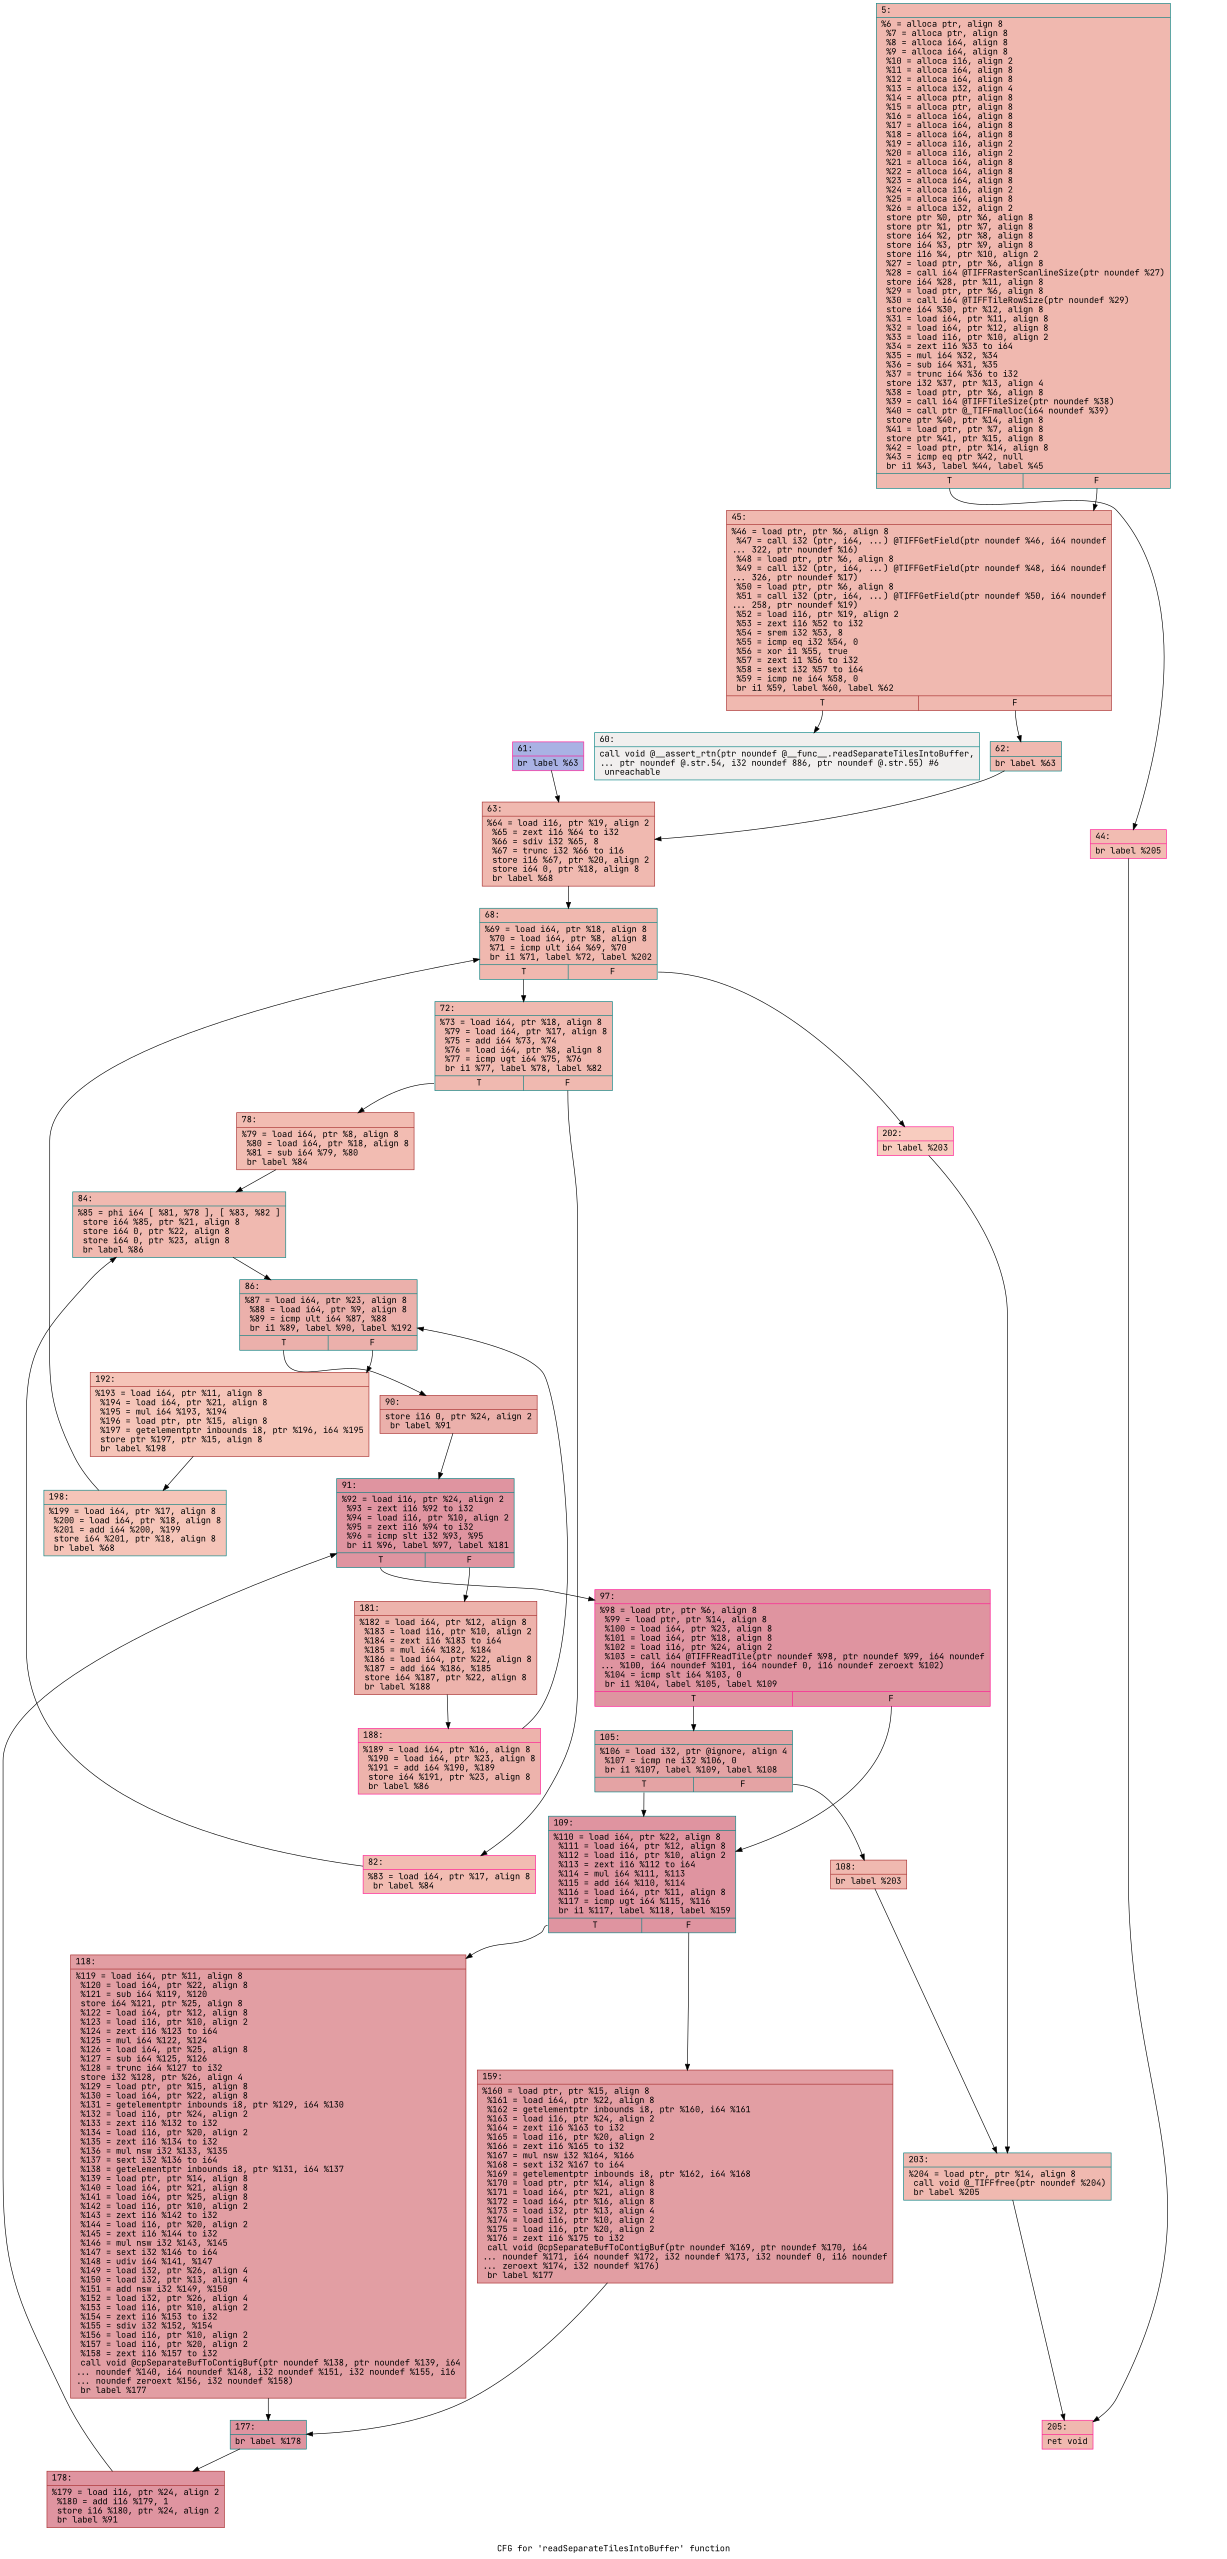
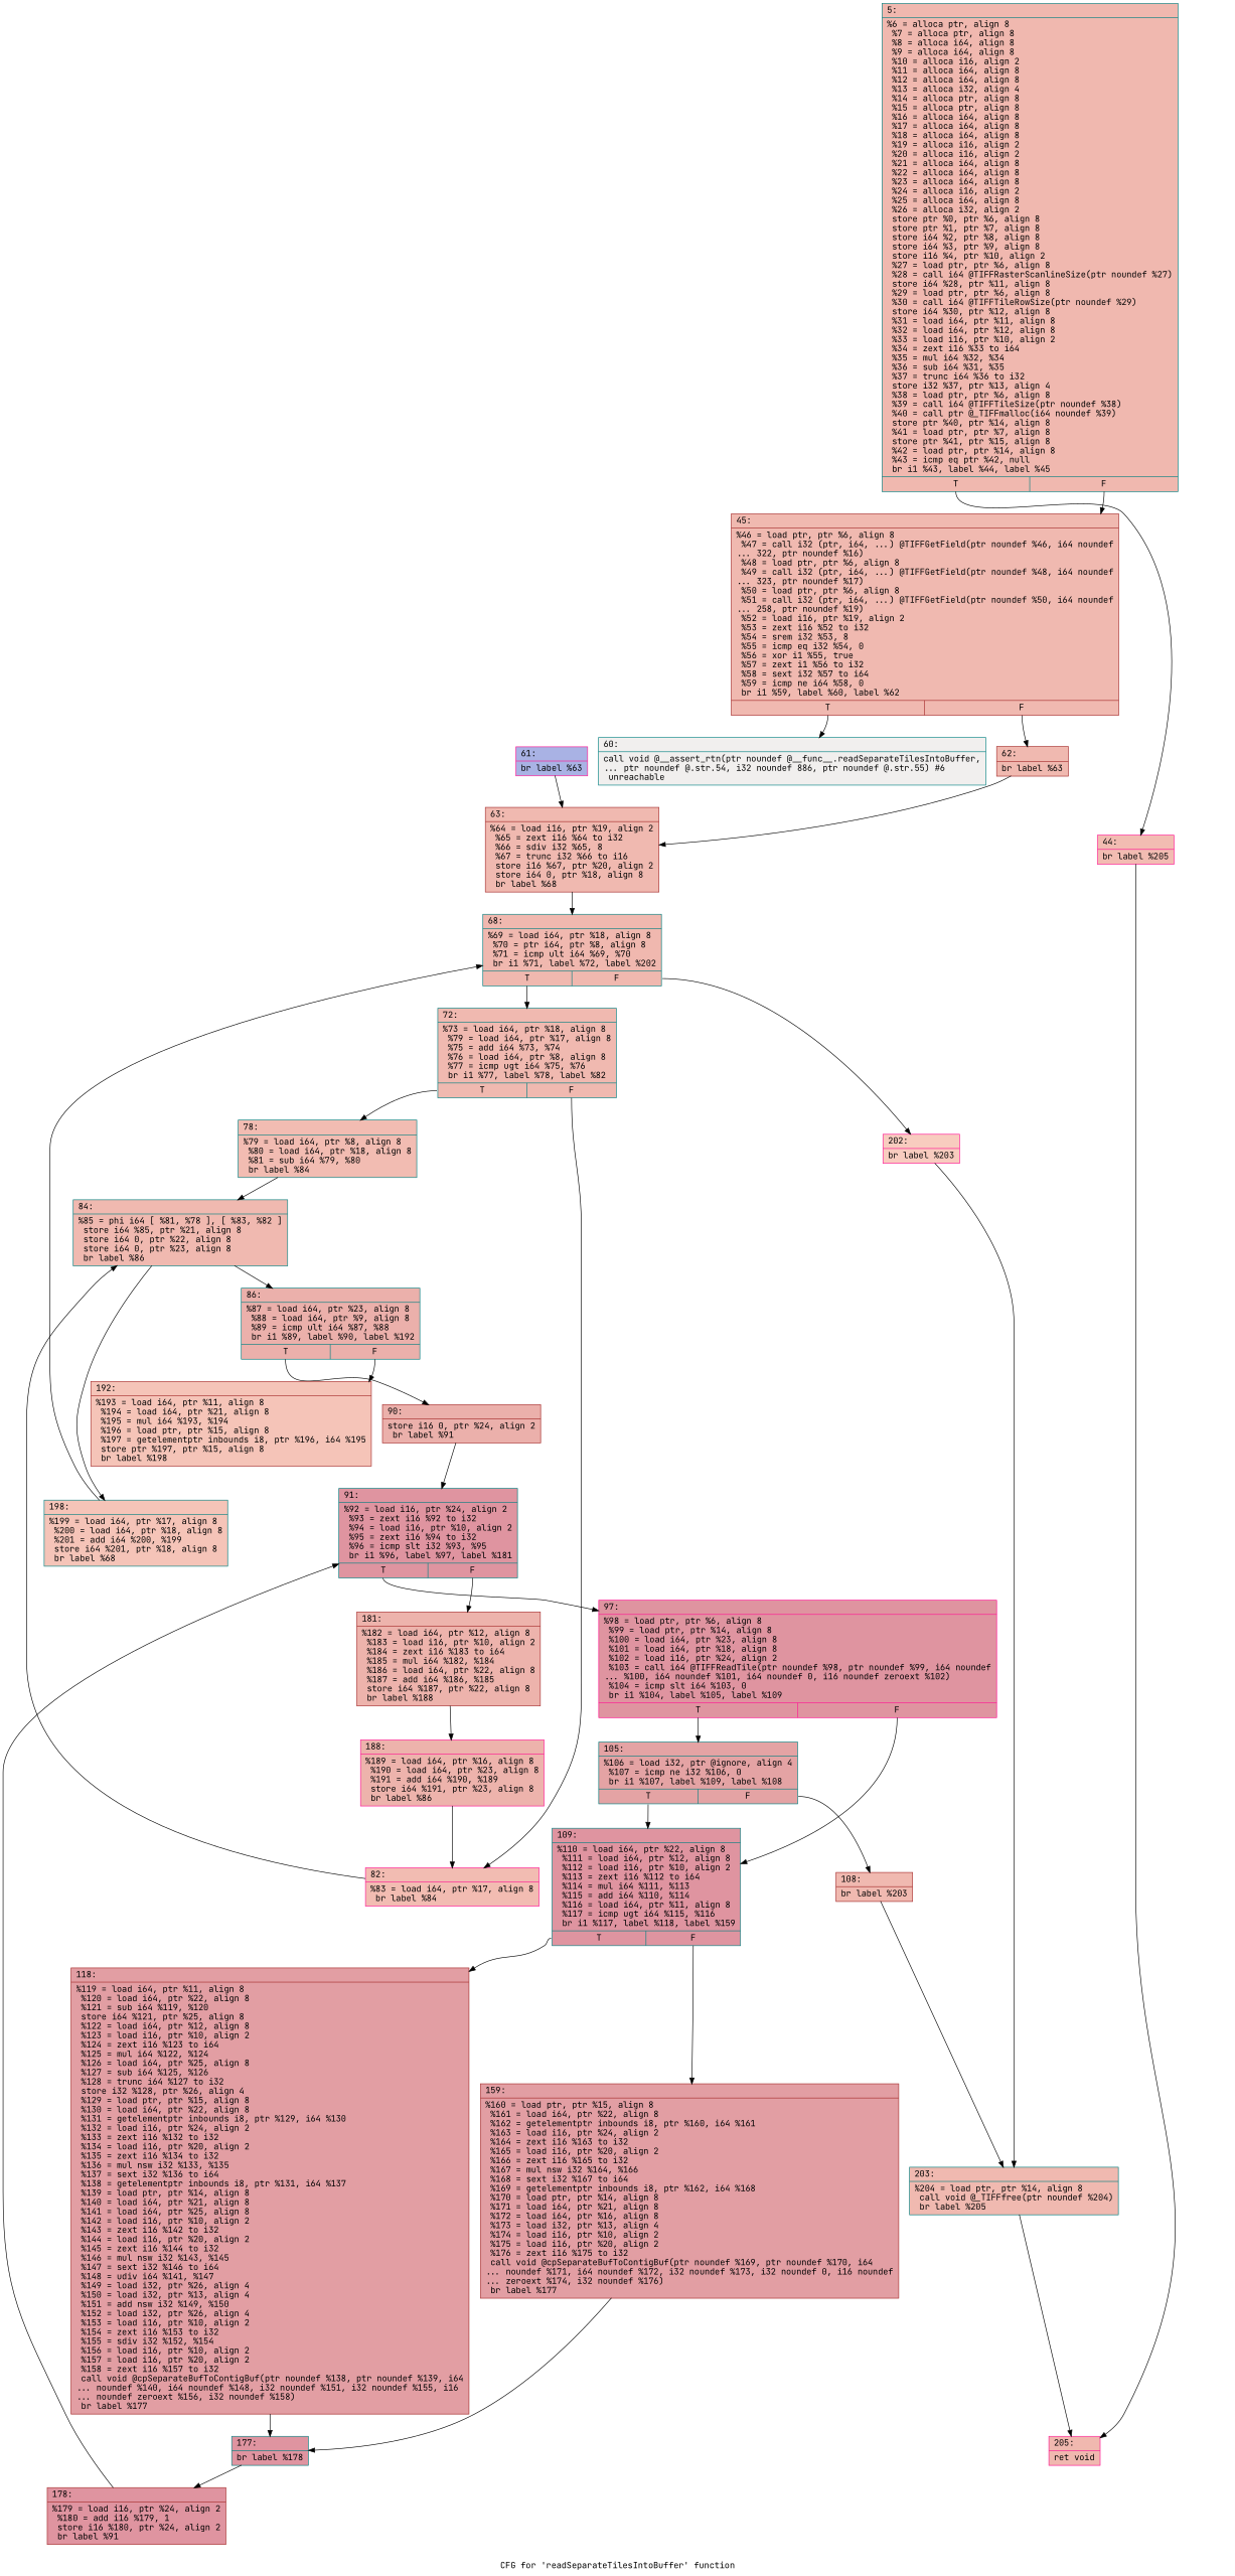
  digraph {
    fontname="JetBrains Mono"
    label="CFG for 'readSeparateTilesIntoBuffer' function"
    node [color=teal fillcolor="#de614d70" fontname="JetBrains Mono" shape=record style=filled]
    edge [fontname="JetBrains Mono"]
    n1 [fillcolor="#dc5d4a70" label="{5:\l|  %6 = alloca ptr, align 8\l  %7 = alloca ptr, align 8\l  %8 = alloca i64, align 8\l  %9 = alloca i64, align 8\l  %10 = alloca i16, align 2\l  %11 = alloca i64, align 8\l  %12 = alloca i64, align 8\l  %13 = alloca i32, align 4\l  %14 = alloca ptr, align 8\l  %15 = alloca ptr, align 8\l  %16 = alloca i64, align 8\l  %17 = alloca i64, align 8\l  %18 = alloca i64, align 8\l  %19 = alloca i16, align 2\l  %20 = alloca i16, align 2\l  %21 = alloca i64, align 8\l  %22 = alloca i64, align 8\l  %23 = alloca i64, align 8\l  %24 = alloca i16, align 2\l  %25 = alloca i64, align 8\l  %26 = alloca i32, align 2\l  store ptr %0, ptr %6, align 8\l  store ptr %1, ptr %7, align 8\l  store i64 %2, ptr %8, align 8\l  store i64 %3, ptr %9, align 8\l  store i16 %4, ptr %10, align 2\l  %27 = load ptr, ptr %6, align 8\l  %28 = call i64 @TIFFRasterScanlineSize(ptr noundef %27)\l  store i64 %28, ptr %11, align 8\l  %29 = load ptr, ptr %6, align 8\l  %30 = call i64 @TIFFTileRowSize(ptr noundef %29)\l  store i64 %30, ptr %12, align 8\l  %31 = load i64, ptr %11, align 8\l  %32 = load i64, ptr %12, align 8\l  %33 = load i16, ptr %10, align 2\l  %34 = zext i16 %33 to i64\l  %35 = mul i64 %32, %34\l  %36 = sub i64 %31, %35\l  %37 = trunc i64 %36 to i32\l  store i32 %37, ptr %13, align 4\l  %38 = load ptr, ptr %6, align 8\l  %39 = call i64 @TIFFTileSize(ptr noundef %38)\l  %40 = call ptr @_TIFFmalloc(i64 noundef %39)\l  store ptr %40, ptr %14, align 8\l  %41 = load ptr, ptr %7, align 8\l  store ptr %41, ptr %15, align 8\l  %42 = load ptr, ptr %14, align 8\l  %43 = icmp eq ptr %42, null\l  br i1 %43, label %44, label %45\l|{<s0>T|<s1>F}}"]
    n2 [color=deeppink fillcolor="#e1675170" label="{44:\l|  br label %205\l}"]
-   n3 [color=brown label="{45:\l|  %46 = load ptr, ptr %6, align 8\l  %47 = call i32 (ptr, i64, ...) @TIFFGetField(ptr noundef %46, i64 noundef\l... 322, ptr noundef %16)\l  %48 = load ptr, ptr %6, align 8\l  %49 = call i32 (ptr, i64, ...) @TIFFGetField(ptr noundef %48, i64 noundef\l... 326, ptr noundef %17)\l  %50 = load ptr, ptr %6, align 8\l  %51 = call i32 (ptr, i64, ...) @TIFFGetField(ptr noundef %50, i64 noundef\l... 258, ptr noundef %19)\l  %52 = load i16, ptr %19, align 2\l  %53 = zext i16 %52 to i32\l  %54 = srem i32 %53, 8\l  %55 = icmp eq i32 %54, 0\l  %56 = xor i1 %55, true\l  %57 = zext i1 %56 to i32\l  %58 = sext i32 %57 to i64\l  %59 = icmp ne i64 %58, 0\l  br i1 %59, label %60, label %62\l|{<s0>T|<s1>F}}"]
+   n3 [color=brown label="{45:\l|  %46 = load ptr, ptr %6, align 8\l  %47 = call i32 (ptr, i64, ...) @TIFFGetField(ptr noundef %46, i64 noundef\l... 322, ptr noundef %16)\l  %48 = load ptr, ptr %6, align 8\l  %49 = call i32 (ptr, i64, ...) @TIFFGetField(ptr noundef %48, i64 noundef\l... 323, ptr noundef %17)\l  %50 = load ptr, ptr %6, align 8\l  %51 = call i32 (ptr, i64, ...) @TIFFGetField(ptr noundef %50, i64 noundef\l... 258, ptr noundef %19)\l  %52 = load i16, ptr %19, align 2\l  %53 = zext i16 %52 to i32\l  %54 = srem i32 %53, 8\l  %55 = icmp eq i32 %54, 0\l  %56 = xor i1 %55, true\l  %57 = zext i1 %56 to i32\l  %58 = sext i32 %57 to i64\l  %59 = icmp ne i64 %58, 0\l  br i1 %59, label %60, label %62\l|{<s0>T|<s1>F}}"]
    n4 [color=deeppink fillcolor="#dc5d4a70" label="{205:\l|  ret void\l}"]
    n5 [fillcolor="#e0dbd870" label="{60:\l|  call void @__assert_rtn(ptr noundef @__func__.readSeparateTilesIntoBuffer,\l... ptr noundef @.str.54, i32 noundef 886, ptr noundef @.str.55) #6\l  unreachable\l}"]
-   n6 [label="{62:\l|  br label %63\l}"]
+   n6 [color=brown label="{62:\l|  br label %63\l}"]
    n7 [color=brown label="{63:\l|  %64 = load i16, ptr %19, align 2\l  %65 = zext i16 %64 to i32\l  %66 = sdiv i32 %65, 8\l  %67 = trunc i32 %66 to i16\l  store i16 %67, ptr %20, align 2\l  store i64 0, ptr %18, align 8\l  br label %68\l}"]
-   n8 [fillcolor="#dc5d4a70" label="{68:\l|  %69 = load i64, ptr %18, align 8\l  %70 = load i64, ptr %8, align 8\l  %71 = icmp ult i64 %69, %70\l  br i1 %71, label %72, label %202\l|{<s0>T|<s1>F}}"]
+   n8 [fillcolor="#dc5d4a70" label="{68:\l|  %69 = load i64, ptr %18, align 8\l  %70 = ptr i64, ptr %8, align 8\l  %71 = icmp ult i64 %69, %70\l  br i1 %71, label %72, label %202\l|{<s0>T|<s1>F}}"]
    n9 [color=deeppink fillcolor="#3d50c370" label="{61:\l|  br label %63\l}"]
    n10 [label="{72:\l|  %73 = load i64, ptr %18, align 8\l  %79 = load i64, ptr %17, align 8\l  %75 = add i64 %73, %74\l  %76 = load i64, ptr %8, align 8\l  %77 = icmp ugt i64 %75, %76\l  br i1 %77, label %78, label %82\l|{<s0>T|<s1>F}}"]
    n11 [color=deeppink fillcolor="#f08b6e70" label="{202:\l|  br label %203\l}"]
-   n12 [color=brown fillcolor="#e1675170" label="{78:\l|  %79 = load i64, ptr %8, align 8\l  %80 = load i64, ptr %18, align 8\l  %81 = sub i64 %79, %80\l  br label %84\l}"]
+   n12 [fillcolor="#e1675170" label="{78:\l|  %79 = load i64, ptr %8, align 8\l  %80 = load i64, ptr %18, align 8\l  %81 = sub i64 %79, %80\l  br label %84\l}"]
    n13 [color=deeppink fillcolor="#e1675170" label="{82:\l|  %83 = load i64, ptr %17, align 8\l  br label %84\l}"]
    n14 [label="{203:\l|  %204 = load ptr, ptr %14, align 8\l  call void @_TIFFfree(ptr noundef %204)\l  br label %205\l}"]
    n15 [label="{84:\l|  %85 = phi i64 [ %81, %78 ], [ %83, %82 ]\l  store i64 %85, ptr %21, align 8\l  store i64 0, ptr %22, align 8\l  store i64 0, ptr %23, align 8\l  br label %86\l}"]
    n16 [fillcolor="#d24b4070" label="{86:\l|  %87 = load i64, ptr %23, align 8\l  %88 = load i64, ptr %9, align 8\l  %89 = icmp ult i64 %87, %88\l  br i1 %89, label %90, label %192\l|{<s0>T|<s1>F}}"]
    n17 [color=brown fillcolor="#d24b4070" label="{90:\l|  store i16 0, ptr %24, align 2\l  br label %91\l}"]
    n18 [color=brown fillcolor="#e97a5f70" label="{192:\l|  %193 = load i64, ptr %11, align 8\l  %194 = load i64, ptr %21, align 8\l  %195 = mul i64 %193, %194\l  %196 = load ptr, ptr %15, align 8\l  %197 = getelementptr inbounds i8, ptr %196, i64 %195\l  store ptr %197, ptr %15, align 8\l  br label %198\l}"]
    n19 [fillcolor="#b70d2870" label="{91:\l|  %92 = load i16, ptr %24, align 2\l  %93 = zext i16 %92 to i32\l  %94 = load i16, ptr %10, align 2\l  %95 = zext i16 %94 to i32\l  %96 = icmp slt i32 %93, %95\l  br i1 %96, label %97, label %181\l|{<s0>T|<s1>F}}"]
    n20 [fillcolor="#e97a5f70" label="{198:\l|  %199 = load i64, ptr %17, align 8\l  %200 = load i64, ptr %18, align 8\l  %201 = add i64 %200, %199\l  store i64 %201, ptr %18, align 8\l  br label %68\l}"]
    n21 [color=deeppink fillcolor="#b70d2870" label="{97:\l|  %98 = load ptr, ptr %6, align 8\l  %99 = load ptr, ptr %14, align 8\l  %100 = load i64, ptr %23, align 8\l  %101 = load i64, ptr %18, align 8\l  %102 = load i16, ptr %24, align 2\l  %103 = call i64 @TIFFReadTile(ptr noundef %98, ptr noundef %99, i64 noundef\l... %100, i64 noundef %101, i64 noundef 0, i16 noundef zeroext %102)\l  %104 = icmp slt i64 %103, 0\l  br i1 %104, label %105, label %109\l|{<s0>T|<s1>F}}"]
    n22 [color=brown fillcolor="#d6524470" label="{181:\l|  %182 = load i64, ptr %12, align 8\l  %183 = load i16, ptr %10, align 2\l  %184 = zext i16 %183 to i64\l  %185 = mul i64 %182, %184\l  %186 = load i64, ptr %22, align 8\l  %187 = add i64 %186, %185\l  store i64 %187, ptr %22, align 8\l  br label %188\l}"]
    n23 [fillcolor="#c32e3170" label="{105:\l|  %106 = load i32, ptr @ignore, align 4\l  %107 = icmp ne i32 %106, 0\l  br i1 %107, label %109, label %108\l|{<s0>T|<s1>F}}"]
    n24 [fillcolor="#b70d2870" label="{109:\l|  %110 = load i64, ptr %22, align 8\l  %111 = load i64, ptr %12, align 8\l  %112 = load i16, ptr %10, align 2\l  %113 = zext i16 %112 to i64\l  %114 = mul i64 %111, %113\l  %115 = add i64 %110, %114\l  %116 = load i64, ptr %11, align 8\l  %117 = icmp ugt i64 %115, %116\l  br i1 %117, label %118, label %159\l|{<s0>T|<s1>F}}"]
    n25 [color=deeppink fillcolor="#d6524470" label="{188:\l|  %189 = load i64, ptr %16, align 8\l  %190 = load i64, ptr %23, align 8\l  %191 = add i64 %190, %189\l  store i64 %191, ptr %23, align 8\l  br label %86\l}"]
    n26 [color=brown label="{108:\l|  br label %203\l}"]
    n27 [color=brown fillcolor="#be242e70" label="{118:\l|  %119 = load i64, ptr %11, align 8\l  %120 = load i64, ptr %22, align 8\l  %121 = sub i64 %119, %120\l  store i64 %121, ptr %25, align 8\l  %122 = load i64, ptr %12, align 8\l  %123 = load i16, ptr %10, align 2\l  %124 = zext i16 %123 to i64\l  %125 = mul i64 %122, %124\l  %126 = load i64, ptr %25, align 8\l  %127 = sub i64 %125, %126\l  %128 = trunc i64 %127 to i32\l  store i32 %128, ptr %26, align 4\l  %129 = load ptr, ptr %15, align 8\l  %130 = load i64, ptr %22, align 8\l  %131 = getelementptr inbounds i8, ptr %129, i64 %130\l  %132 = load i16, ptr %24, align 2\l  %133 = zext i16 %132 to i32\l  %134 = load i16, ptr %20, align 2\l  %135 = zext i16 %134 to i32\l  %136 = mul nsw i32 %133, %135\l  %137 = sext i32 %136 to i64\l  %138 = getelementptr inbounds i8, ptr %131, i64 %137\l  %139 = load ptr, ptr %14, align 8\l  %140 = load i64, ptr %21, align 8\l  %141 = load i64, ptr %25, align 8\l  %142 = load i16, ptr %10, align 2\l  %143 = zext i16 %142 to i32\l  %144 = load i16, ptr %20, align 2\l  %145 = zext i16 %144 to i32\l  %146 = mul nsw i32 %143, %145\l  %147 = sext i32 %146 to i64\l  %148 = udiv i64 %141, %147\l  %149 = load i32, ptr %26, align 4\l  %150 = load i32, ptr %13, align 4\l  %151 = add nsw i32 %149, %150\l  %152 = load i32, ptr %26, align 4\l  %153 = load i16, ptr %10, align 2\l  %154 = zext i16 %153 to i32\l  %155 = sdiv i32 %152, %154\l  %156 = load i16, ptr %10, align 2\l  %157 = load i16, ptr %20, align 2\l  %158 = zext i16 %157 to i32\l  call void @cpSeparateBufToContigBuf(ptr noundef %138, ptr noundef %139, i64\l... noundef %140, i64 noundef %148, i32 noundef %151, i32 noundef %155, i16\l... noundef zeroext %156, i32 noundef %158)\l  br label %177\l}"]
    n28 [color=brown fillcolor="#be242e70" label="{159:\l|  %160 = load ptr, ptr %15, align 8\l  %161 = load i64, ptr %22, align 8\l  %162 = getelementptr inbounds i8, ptr %160, i64 %161\l  %163 = load i16, ptr %24, align 2\l  %164 = zext i16 %163 to i32\l  %165 = load i16, ptr %20, align 2\l  %166 = zext i16 %165 to i32\l  %167 = mul nsw i32 %164, %166\l  %168 = sext i32 %167 to i64\l  %169 = getelementptr inbounds i8, ptr %162, i64 %168\l  %170 = load ptr, ptr %14, align 8\l  %171 = load i64, ptr %21, align 8\l  %172 = load i64, ptr %16, align 8\l  %173 = load i32, ptr %13, align 4\l  %174 = load i16, ptr %10, align 2\l  %175 = load i16, ptr %20, align 2\l  %176 = zext i16 %175 to i32\l  call void @cpSeparateBufToContigBuf(ptr noundef %169, ptr noundef %170, i64\l... noundef %171, i64 noundef %172, i32 noundef %173, i32 noundef 0, i16 noundef\l... zeroext %174, i32 noundef %176)\l  br label %177\l}"]
    n29 [fillcolor="#b70d2870" label="{177:\l|  br label %178\l}"]
    n30 [color=brown fillcolor="#b70d2870" label="{178:\l|  %179 = load i16, ptr %24, align 2\l  %180 = add i16 %179, 1\l  store i16 %180, ptr %24, align 2\l  br label %91\l}"]
    n1 -> n2 [tailport=s0]
    n1 -> n3 [tailport=s1]
    n2 -> n4
    n3 -> n5 [tailport=s0]
    n3 -> n6 [tailport=s1]
    n6 -> n7
    n7 -> n8
    n8 -> n10 [tailport=s0]
    n8 -> n11 [tailport=s1]
    n9 -> n7
    n10 -> n12 [tailport=s0]
    n10 -> n13 [tailport=s1]
    n11 -> n14
    n12 -> n15
    n13 -> n15
    n14 -> n4
    n15 -> n16
    n16 -> n17 [tailport=s0]
    n16 -> n18 [tailport=s1]
    n17 -> n19
-   n18 -> n20
+   n15 -> n20
    n19 -> n21 [tailport=s0]
    n19 -> n22 [tailport=s1]
    n20 -> n8
    n21 -> n23 [tailport=s0]
    n21 -> n24 [tailport=s1]
    n22 -> n25
    n23 -> n24 [tailport=s0]
    n23 -> n26 [tailport=s1]
    n24 -> n27 [tailport=s0]
    n24 -> n28 [tailport=s1]
-   n25 -> n16
+   n25 -> n13
    n26 -> n14
    n27 -> n29
    n28 -> n29
    n29 -> n30
    n30 -> n19
  }
